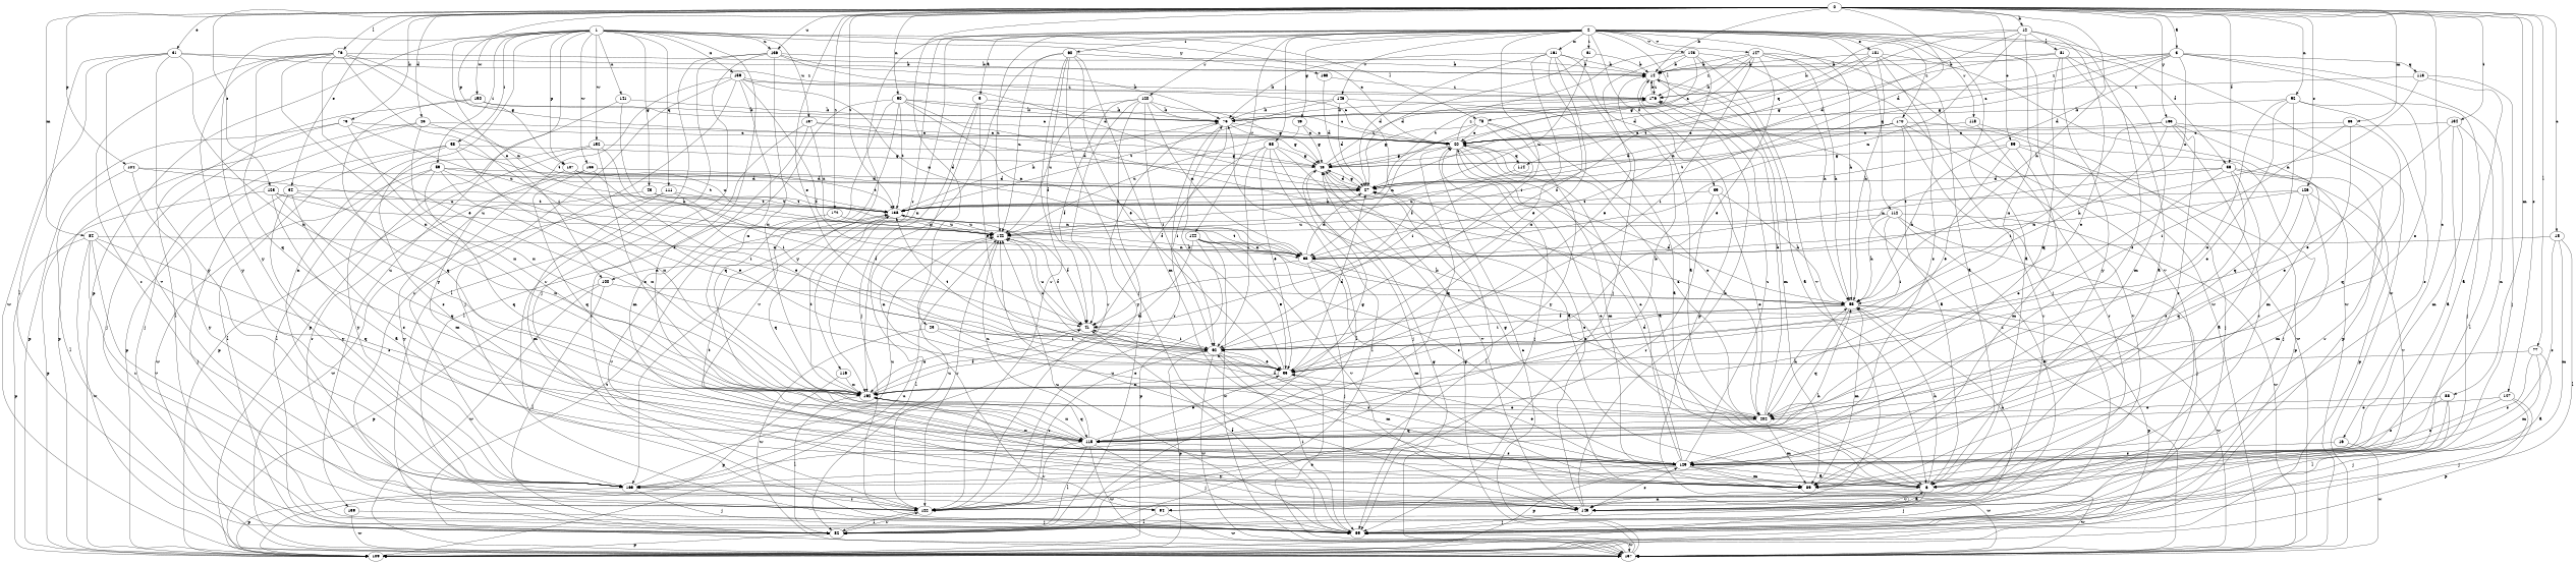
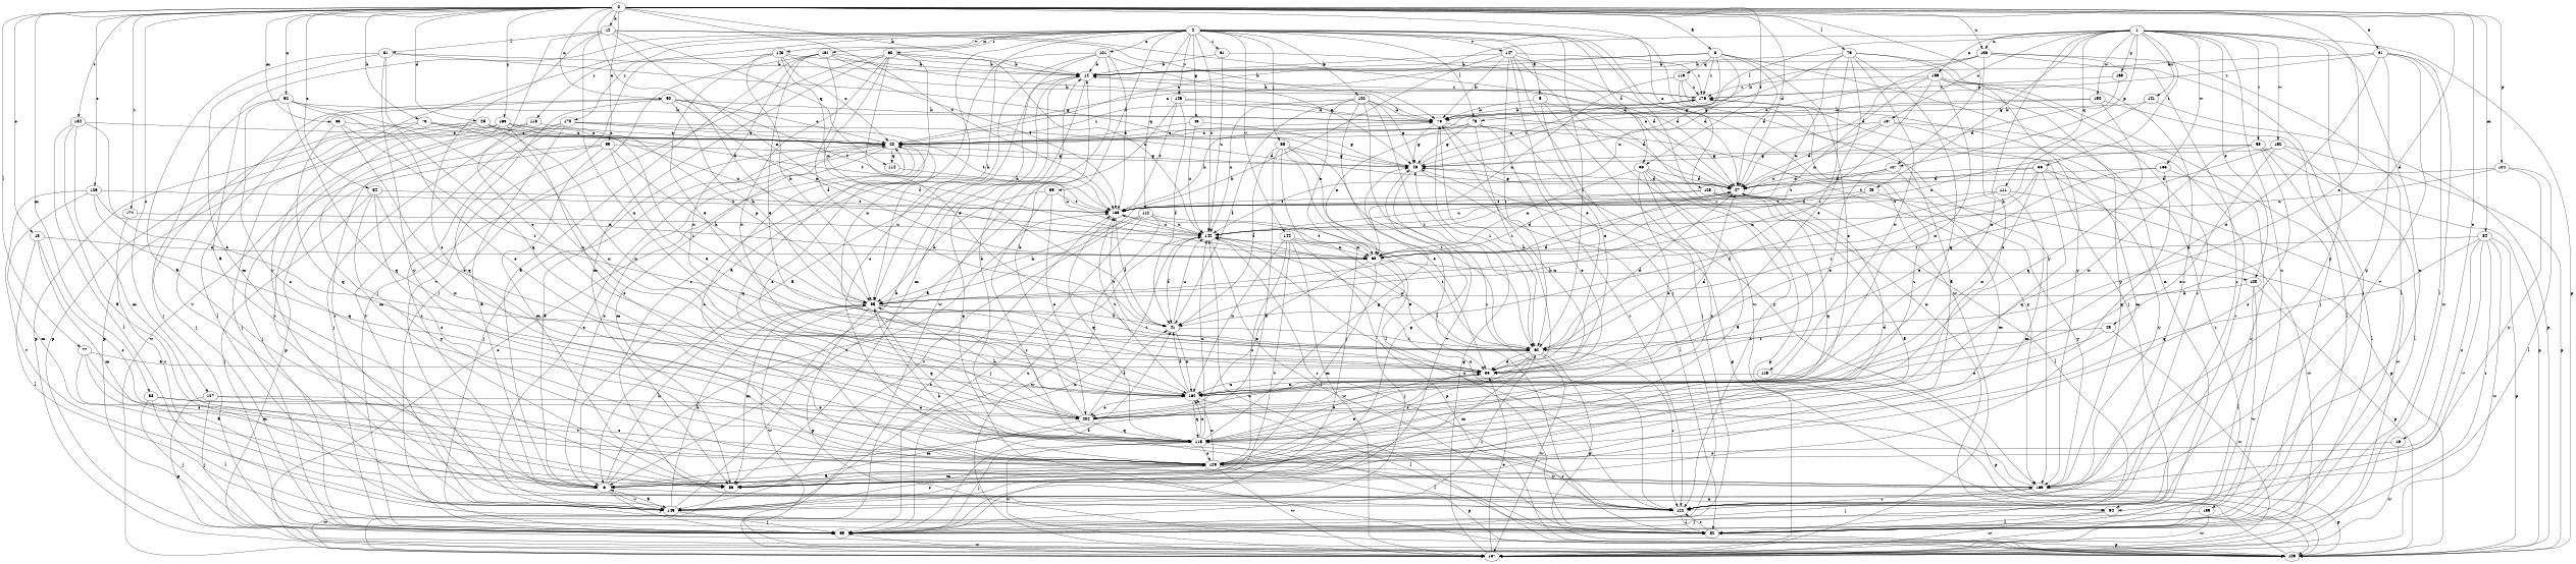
  strict digraph {
    0
    3
    12
    14
    16
    18
    23
    25
    27
    31
    34
    35
    36
    55
    73
    76
    77
    83
    84
    88
    90
    92
    99
    104
    107
    123
    126
    127
    134
    135
    136
    163
    172
    20
    94
    142
    48
    n38 [label=202]
    113
    176
    129
    162
    75
    81
    95
    114
    109
    6
    89
    n50 [label=157]
    82
    62
    69
    169
    149
    122
    115
    41
    1
    43
    58
    59
    78
    100
    111
    137
    139
    141
    150
    152
    155
    159
    168
    2
    5
    39
    46
    60
    61
    68
    101
    112
    116
    118
    120
    143
    144
    146
    147
    161
    n91 [label=170]
    0 -> 3 [label=a]
    0 -> 12 [label=b]
    0 -> 14 [label=b]
    0 -> 16 [label=c]
    0 -> 18 [label=c]
    0 -> 23 [label=d]
    0 -> 25 [label=d]
    0 -> 27 [label=d]
    0 -> 31 [label=e]
    0 -> 34 [label=e]
    0 -> 35 [label=e]
    0 -> 36 [label=f]
    0 -> 55 [label=h]
    0 -> 73 [label=k]
    0 -> 76 [label=l]
    0 -> 77 [label=l]
    0 -> 83 [label=m]
    0 -> 84 [label=m]
    0 -> 88 [label=m]
    0 -> 90 [label=n]
    0 -> 92 [label=n]
    0 -> 99 [label=o]
    0 -> 104 [label=p]
    0 -> 107 [label=p]
    0 -> 123 [label=s]
    0 -> 126 [label=s]
    0 -> 127 [label=s]
    0 -> 134 [label=t]
    0 -> 135 [label=t]
    0 -> 136 [label=u]
    0 -> 163 [label=y]
    0 -> 172 [label=z]
    3 -> 14 [label=b]
    3 -> 27 [label=d]
    3 -> 20 [label=c]
    3 -> 94 [label=n]
    3 -> 142 [label=u]
    3 -> 48 [label=g]
    3 -> n38 [label=o]
    3 -> 113 [label=q]
    3 -> 176 [label=z]
    12 -> 27 [label=d]
    12 -> n38 [label=o]
    12 -> 129 [label=s]
    12 -> 162 [label=x]
    12 -> 75 [label=k]
    12 -> 81 [label=l]
    12 -> 95 [label=n]
    12 -> 114 [label=q]
    14 -> 176 [label=z]
    14 -> 109 [label=p]
    14 -> 6 [label=a]
    14 -> 89 [label=m]
    16 -> 129 [label=s]
    16 -> n50 [label=w]
    18 -> 129 [label=s]
    18 -> 95 [label=n]
    18 -> 89 [label=m]
    18 -> 82 [label=l]
    23 -> n38 [label=o]
    23 -> n50 [label=w]
    23 -> 62 [label=i]
    25 -> 135 [label=t]
    25 -> 20 [label=c]
    25 -> 162 [label=x]
    25 -> 109 [label=p]
    25 -> 69 [label=j]
    27 -> 135 [label=t]
    27 -> 48 [label=g]
    27 -> 82 [label=l]
    31 -> 14 [label=b]
    31 -> 176 [label=z]
    31 -> 162 [label=x]
    31 -> n50 [label=w]
    31 -> 82 [label=l]
    31 -> 169 [label=y]
    31 -> 149 [label=v]
    34 -> 135 [label=t]
    34 -> 129 [label=s]
    34 -> 162 [label=x]
    34 -> 69 [label=j]
    34 -> 169 [label=y]
    35 -> 27 [label=d]
    35 -> 162 [label=x]
    35 -> 75 [label=k]
    36 -> 27 [label=d]
    36 -> n38 [label=o]
    36 -> 129 [label=s]
    36 -> 95 [label=n]
    36 -> 109 [label=p]
    36 -> 6 [label=a]
    36 -> 122 [label=r]
    55 -> 27 [label=d]
    55 -> 109 [label=p]
    55 -> 89 [label=m]
    55 -> n50 [label=w]
    55 -> 62 [label=i]
    55 -> 115 [label=q]
    55 -> 41 [label=f]
    73 -> 20 [label=c]
    73 -> 142 [label=u]
    73 -> 162 [label=x]
    73 -> 109 [label=p]
    73 -> 69 [label=j]
    76 -> 14 [label=b]
    76 -> 35 [label=e]
    76 -> 48 [label=g]
    76 -> 162 [label=x]
    76 -> 95 [label=n]
    76 -> 62 [label=i]
    76 -> 169 [label=y]
    76 -> 122 [label=r]
    76 -> 115 [label=q]
    77 -> 35 [label=e]
    77 -> 129 [label=s]
    77 -> 6 [label=a]
    77 -> 89 [label=m]
    83 -> 20 [label=c]
    83 -> n38 [label=o]
    83 -> 62 [label=i]
    83 -> 115 [label=q]
    84 -> 129 [label=s]
    84 -> 95 [label=n]
    84 -> 109 [label=p]
    84 -> n50 [label=w]
    84 -> 149 [label=v]
    84 -> 122 [label=r]
    84 -> 115 [label=q]
    88 -> n38 [label=o]
-   88 -> 129 [label=s]
+   88 -> 129 [label=v]
    88 -> 82 [label=l]
    88 -> 69 [label=j]
    90 -> 55 [label=h]
    90 -> 135 [label=t]
    90 -> 20 [label=c]
    90 -> 75 [label=k]
    90 -> 95 [label=n]
    90 -> 82 [label=l]
    90 -> 149 [label=v]
    90 -> 115 [label=q]
    92 -> n38 [label=o]
    92 -> 129 [label=s]
    92 -> 162 [label=x]
    92 -> 75 [label=k]
    92 -> 69 [label=j]
    92 -> 115 [label=q]
    99 -> 35 [label=e]
    99 -> 55 [label=h]
    99 -> 48 [label=g]
    99 -> 109 [label=p]
    99 -> 89 [label=m]
    99 -> 69 [label=j]
    104 -> 27 [label=d]
    104 -> 142 [label=u]
    104 -> 82 [label=l]
    104 -> 169 [label=y]
    107 -> 27 [label=d]
    107 -> 35 [label=e]
    107 -> 135 [label=t]
    107 -> 89 [label=m]
    123 -> 135 [label=t]
    123 -> 142 [label=u]
    123 -> 109 [label=p]
    123 -> 6 [label=a]
    123 -> 115 [label=q]
    126 -> 135 [label=t]
    126 -> 95 [label=n]
    126 -> 89 [label=m]
    126 -> 149 [label=v]
    126 -> 115 [label=q]
    127 -> n38 [label=o]
    127 -> 129 [label=s]
    127 -> 109 [label=p]
    127 -> 69 [label=j]
    134 -> 35 [label=e]
    134 -> 20 [label=c]
    134 -> 6 [label=a]
    134 -> 89 [label=m]
    134 -> 82 [label=l]
    135 -> 142 [label=u]
    135 -> 75 [label=k]
    135 -> 115 [label=q]
    135 -> 41 [label=f]
    136 -> 14 [label=b]
    136 -> 27 [label=d]
    136 -> 162 [label=x]
    136 -> 75 [label=k]
    136 -> 82 [label=l]
    136 -> 69 [label=j]
    136 -> 122 [label=r]
-   163 -> 55 [label=h]
+   163 -> 55 [label=p]
    163 -> 20 [label=c]
    163 -> 129 [label=s]
    163 -> 109 [label=p]
    163 -> 89 [label=m]
    163 -> 62 [label=i]
    163 -> 122 [label=r]
    172 -> 142 [label=u]
    172 -> 149 [label=v]
    20 -> 48 [label=g]
    20 -> 176 [label=z]
    20 -> 114 [label=q]
    20 -> 6 [label=a]
    20 -> 89 [label=m]
    20 -> 69 [label=j]
    20 -> 115 [label=q]
    94 -> n50 [label=w]
    94 -> 82 [label=l]
    142 -> 95 [label=n]
    142 -> 82 [label=l]
    142 -> 122 [label=r]
    142 -> 41 [label=f]
    48 -> 27 [label=d]
    48 -> 176 [label=z]
    48 -> 82 [label=l]
    48 -> 149 [label=v]
    n38 -> 14 [label=b]
    n38 -> 55 [label=h]
    n38 -> 20 [label=c]
    n38 -> 75 [label=k]
    n38 -> 89 [label=m]
    n38 -> 115 [label=q]
    n38 -> 41 [label=f]
    113 -> 176 [label=z]
    113 -> 95 [label=n]
    113 -> 6 [label=a]
    113 -> 69 [label=j]
    176 -> 14 [label=b]
    176 -> 75 [label=k]
    129 -> 27 [label=d]
    129 -> 35 [label=e]
    129 -> 20 [label=c]
    129 -> 176 [label=z]
    129 -> 162 [label=x]
    129 -> 109 [label=p]
    129 -> 6 [label=a]
    129 -> 89 [label=m]
    129 -> n50 [label=w]
    129 -> 169 [label=y]
    162 -> 135 [label=t]
    162 -> n38 [label=o]
    162 -> 82 [label=l]
    162 -> 115 [label=q]
    162 -> 41 [label=f]
    75 -> 20 [label=c]
    75 -> 48 [label=g]
    75 -> 62 [label=i]
    75 -> 169 [label=y]
    75 -> 122 [label=r]
    81 -> 14 [label=b]
    81 -> 48 [label=g]
    81 -> 6 [label=a]
    81 -> 89 [label=m]
    81 -> 169 [label=y]
    81 -> 115 [label=q]
    95 -> 27 [label=d]
    95 -> 135 [label=t]
    95 -> n38 [label=o]
    95 -> 89 [label=m]
    95 -> 69 [label=j]
    95 -> 100 [label=n]
    114 -> 142 [label=u]
    109 -> 142 [label=u]
    109 -> 48 [label=g]
    6 -> 55 [label=h]
    6 -> 135 [label=t]
    6 -> 20 [label=c]
    6 -> 94 [label=n]
    6 -> 69 [label=j]
    6 -> 149 [label=v]
    89 -> 48 [label=g]
    89 -> n50 [label=w]
    n50 -> 35 [label=e]
    n50 -> 135 [label=t]
    n50 -> 20 [label=c]
    n50 -> 48 [label=g]
    n50 -> 176 [label=z]
    82 -> 109 [label=p]
    82 -> 122 [label=r]
+   62 -> 27 [label=d]
    62 -> 35 [label=e]
    62 -> 135 [label=t]
    62 -> 142 [label=u]
    62 -> 129 [label=s]
    62 -> 109 [label=p]
    62 -> 89 [label=m]
    62 -> n50 [label=w]
    62 -> 122 [label=r]
    69 -> 142 [label=u]
    69 -> n50 [label=w]
    69 -> 62 [label=i]
    69 -> 41 [label=f]
    169 -> 55 [label=h]
    169 -> 142 [label=u]
    169 -> 109 [label=p]
    169 -> 69 [label=j]
    169 -> 122 [label=r]
    149 -> 14 [label=b]
    149 -> 55 [label=h]
    149 -> 20 [label=c]
    149 -> 142 [label=u]
    149 -> 129 [label=s]
    149 -> 6 [label=a]
    149 -> 69 [label=j]
    122 -> 142 [label=u]
    122 -> 82 [label=l]
    115 -> 14 [label=b]
    115 -> 35 [label=e]
    115 -> 142 [label=u]
    115 -> 48 [label=g]
    115 -> 129 [label=s]
    115 -> 162 [label=x]
    115 -> n50 [label=w]
    115 -> 82 [label=l]
    115 -> 69 [label=j]
    115 -> 122 [label=r]
    41 -> 142 [label=u]
    41 -> 162 [label=x]
    41 -> 62 [label=i]
    1 -> 107 [label=p]
    1 -> 136 [label=u]
    1 -> 20 [label=c]
    1 -> 94 [label=n]
    1 -> 129 [label=s]
    1 -> 109 [label=p]
    1 -> 169 [label=y]
    1 -> 43 [label=g]
    1 -> 58 [label=i]
    1 -> 59 [label=i]
    1 -> 78 [label=l]
    1 -> 100 [label=o]
    1 -> 111 [label=q]
    1 -> 137 [label=u]
    1 -> 139 [label=u]
    1 -> 141 [label=u]
    1 -> 150 [label=w]
    1 -> 152 [label=w]
    1 -> 155 [label=w]
    1 -> 159 [label=x]
    1 -> 168 [label=y]
    43 -> 135 [label=t]
    43 -> 95 [label=n]
    43 -> 169 [label=y]
    58 -> 142 [label=u]
    58 -> 48 [label=g]
    58 -> 129 [label=s]
    58 -> 162 [label=x]
    58 -> 109 [label=p]
    58 -> 82 [label=l]
    59 -> 27 [label=d]
    59 -> 135 [label=t]
    59 -> 162 [label=x]
    59 -> n50 [label=w]
    59 -> 62 [label=i]
    59 -> 169 [label=y]
    59 -> 115 [label=q]
    78 -> 20 [label=c]
    78 -> 48 [label=g]
    78 -> n38 [label=o]
    78 -> 95 [label=n]
    78 -> 62 [label=i]
    78 -> 169 [label=y]
    100 -> 55 [label=h]
    100 -> 109 [label=p]
    100 -> n50 [label=w]
    100 -> 82 [label=l]
    111 -> 135 [label=t]
    111 -> 89 [label=m]
    111 -> n50 [label=w]
    111 -> 41 [label=f]
    137 -> 27 [label=d]
    137 -> 20 [label=c]
    137 -> 142 [label=u]
    137 -> 89 [label=m]
    137 -> 122 [label=r]
    139 -> n50 [label=w]
    139 -> 69 [label=j]
    141 -> 55 [label=h]
    141 -> 75 [label=k]
    141 -> 109 [label=p]
    150 -> 20 [label=c]
    150 -> 75 [label=k]
    150 -> 82 [label=l]
    150 -> 115 [label=q]
    152 -> 48 [label=g]
    152 -> n38 [label=o]
    152 -> 109 [label=p]
    152 -> 82 [label=l]
    152 -> 62 [label=i]
    155 -> 27 [label=d]
    155 -> 35 [label=e]
    155 -> 122 [label=r]
    155 -> 115 [label=q]
    159 -> 20 [label=c]
    159 -> 176 [label=z]
    159 -> 162 [label=x]
    159 -> 95 [label=n]
    159 -> 69 [label=j]
    159 -> 169 [label=y]
    159 -> 122 [label=r]
    159 -> 41 [label=f]
    168 -> 27 [label=d]
    168 -> 176 [label=z]
    2 -> 36 [label=f]
    2 -> 55 [label=h]
    2 -> 142 [label=u]
    2 -> 162 [label=x]
    2 -> 6 [label=a]
    2 -> n50 [label=w]
    2 -> 62 [label=i]
    2 -> 169 [label=y]
    2 -> 149 [label=v]
    2 -> 78 [label=l]
    2 -> 5 [label=a]
    2 -> 39 [label=f]
    2 -> 46 [label=g]
    2 -> 60 [label=i]
    2 -> 61 [label=i]
    2 -> 68 [label=j]
    2 -> 101 [label=o]
    2 -> 112 [label=q]
    2 -> 116 [label=r]
    2 -> 118 [label=r]
    2 -> 120 [label=r]
    2 -> 143 [label=v]
    2 -> 144 [label=v]
    2 -> 146 [label=v]
    2 -> 147 [label=v]
    2 -> 161 [label=x]
    2 -> n91 [label=z]
    5 -> 35 [label=e]
    5 -> 94 [label=n]
    5 -> 75 [label=k]
    5 -> 69 [label=j]
    39 -> 55 [label=h]
    39 -> 135 [label=t]
    39 -> n38 [label=o]
    39 -> 122 [label=r]
    46 -> 20 [label=c]
    46 -> 142 [label=u]
    46 -> 48 [label=g]
    60 -> 14 [label=b]
    60 -> 35 [label=e]
    60 -> 142 [label=u]
    60 -> 162 [label=x]
    60 -> 89 [label=m]
    60 -> 69 [label=j]
    60 -> 122 [label=r]
    60 -> 41 [label=f]
    61 -> 14 [label=b]
    61 -> 27 [label=d]
    61 -> 142 [label=u]
    68 -> 35 [label=e]
    68 -> 48 [label=g]
    68 -> 6 [label=a]
    68 -> 82 [label=l]
    68 -> 62 [label=i]
    68 -> 69 [label=j]
    68 -> 41 [label=f]
    101 -> 14 [label=b]
    101 -> 55 [label=h]
    101 -> 135 [label=t]
    101 -> 48 [label=g]
    101 -> 129 [label=s]
    101 -> 6 [label=a]
    101 -> n50 [label=w]
    112 -> 55 [label=h]
    112 -> 142 [label=u]
    112 -> n50 [label=w]
    112 -> 62 [label=i]
    112 -> 69 [label=j]
    112 -> 149 [label=v]
    116 -> 162 [label=x]
    116 -> 109 [label=p]
    118 -> 20 [label=c]
    118 -> n50 [label=w]
    118 -> 122 [label=r]
    120 -> 142 [label=u]
    120 -> 48 [label=g]
    120 -> 75 [label=k]
    120 -> 95 [label=n]
    120 -> 82 [label=l]
    120 -> 62 [label=i]
    120 -> 122 [label=r]
    120 -> 41 [label=f]
    143 -> 14 [label=b]
    143 -> 35 [label=e]
    143 -> 55 [label=h]
    143 -> 135 [label=t]
    143 -> 20 [label=c]
    143 -> 95 [label=n]
    143 -> 149 [label=v]
    144 -> 35 [label=e]
    144 -> 129 [label=s]
    144 -> 162 [label=x]
    144 -> 95 [label=n]
    144 -> 109 [label=p]
    144 -> n50 [label=w]
    144 -> 149 [label=v]
    146 -> 27 [label=d]
    146 -> 135 [label=t]
    146 -> 75 [label=k]
    146 -> 6 [label=a]
    146 -> 41 [label=f]
    147 -> 14 [label=b]
    147 -> 27 [label=d]
    147 -> 35 [label=e]
    147 -> 55 [label=h]
    147 -> 176 [label=z]
    147 -> 75 [label=k]
    147 -> n50 [label=w]
    147 -> 62 [label=i]
    147 -> 69 [label=j]
    161 -> 14 [label=b]
    161 -> 27 [label=d]
    161 -> 35 [label=e]
    161 -> 162 [label=x]
    161 -> 75 [label=k]
    161 -> 6 [label=a]
    161 -> 69 [label=j]
    161 -> 41 [label=f]
    n91 -> 27 [label=d]
    n91 -> 135 [label=t]
    n91 -> 20 [label=c]
    n91 -> 6 [label=a]
    n91 -> 69 [label=j]
    n91 -> 149 [label=v]
    n91 -> 122 [label=r]
  }
